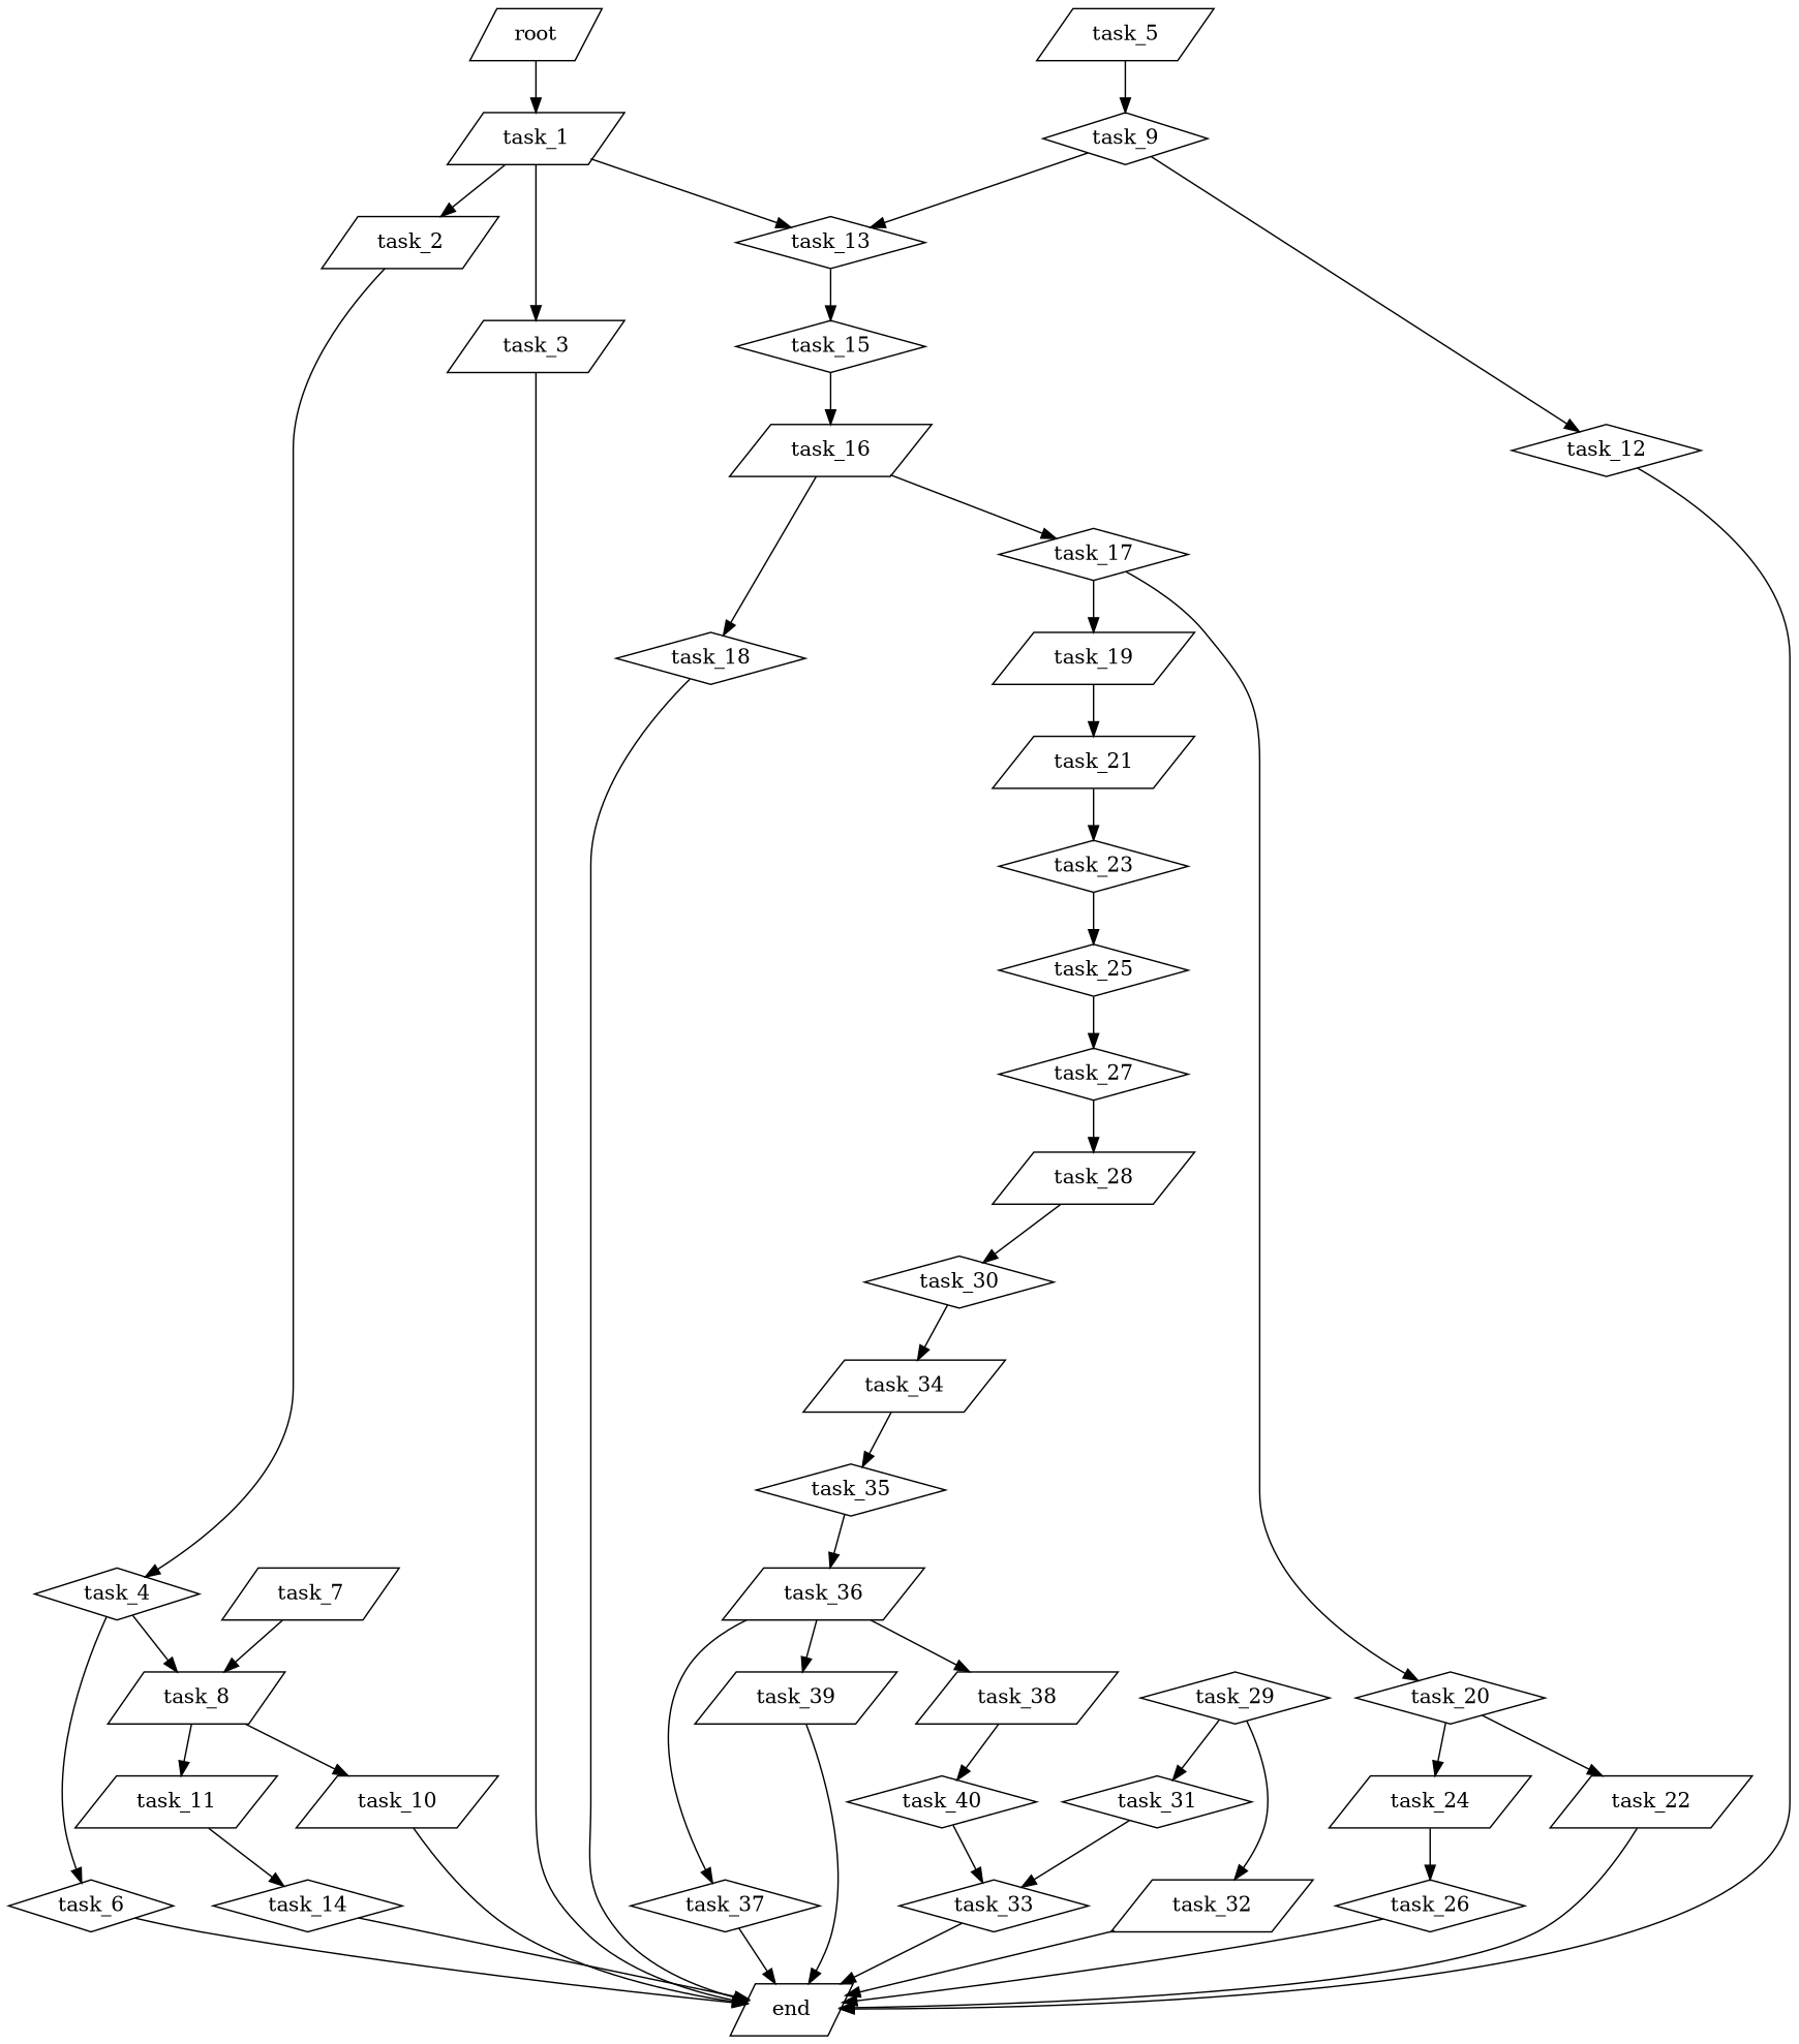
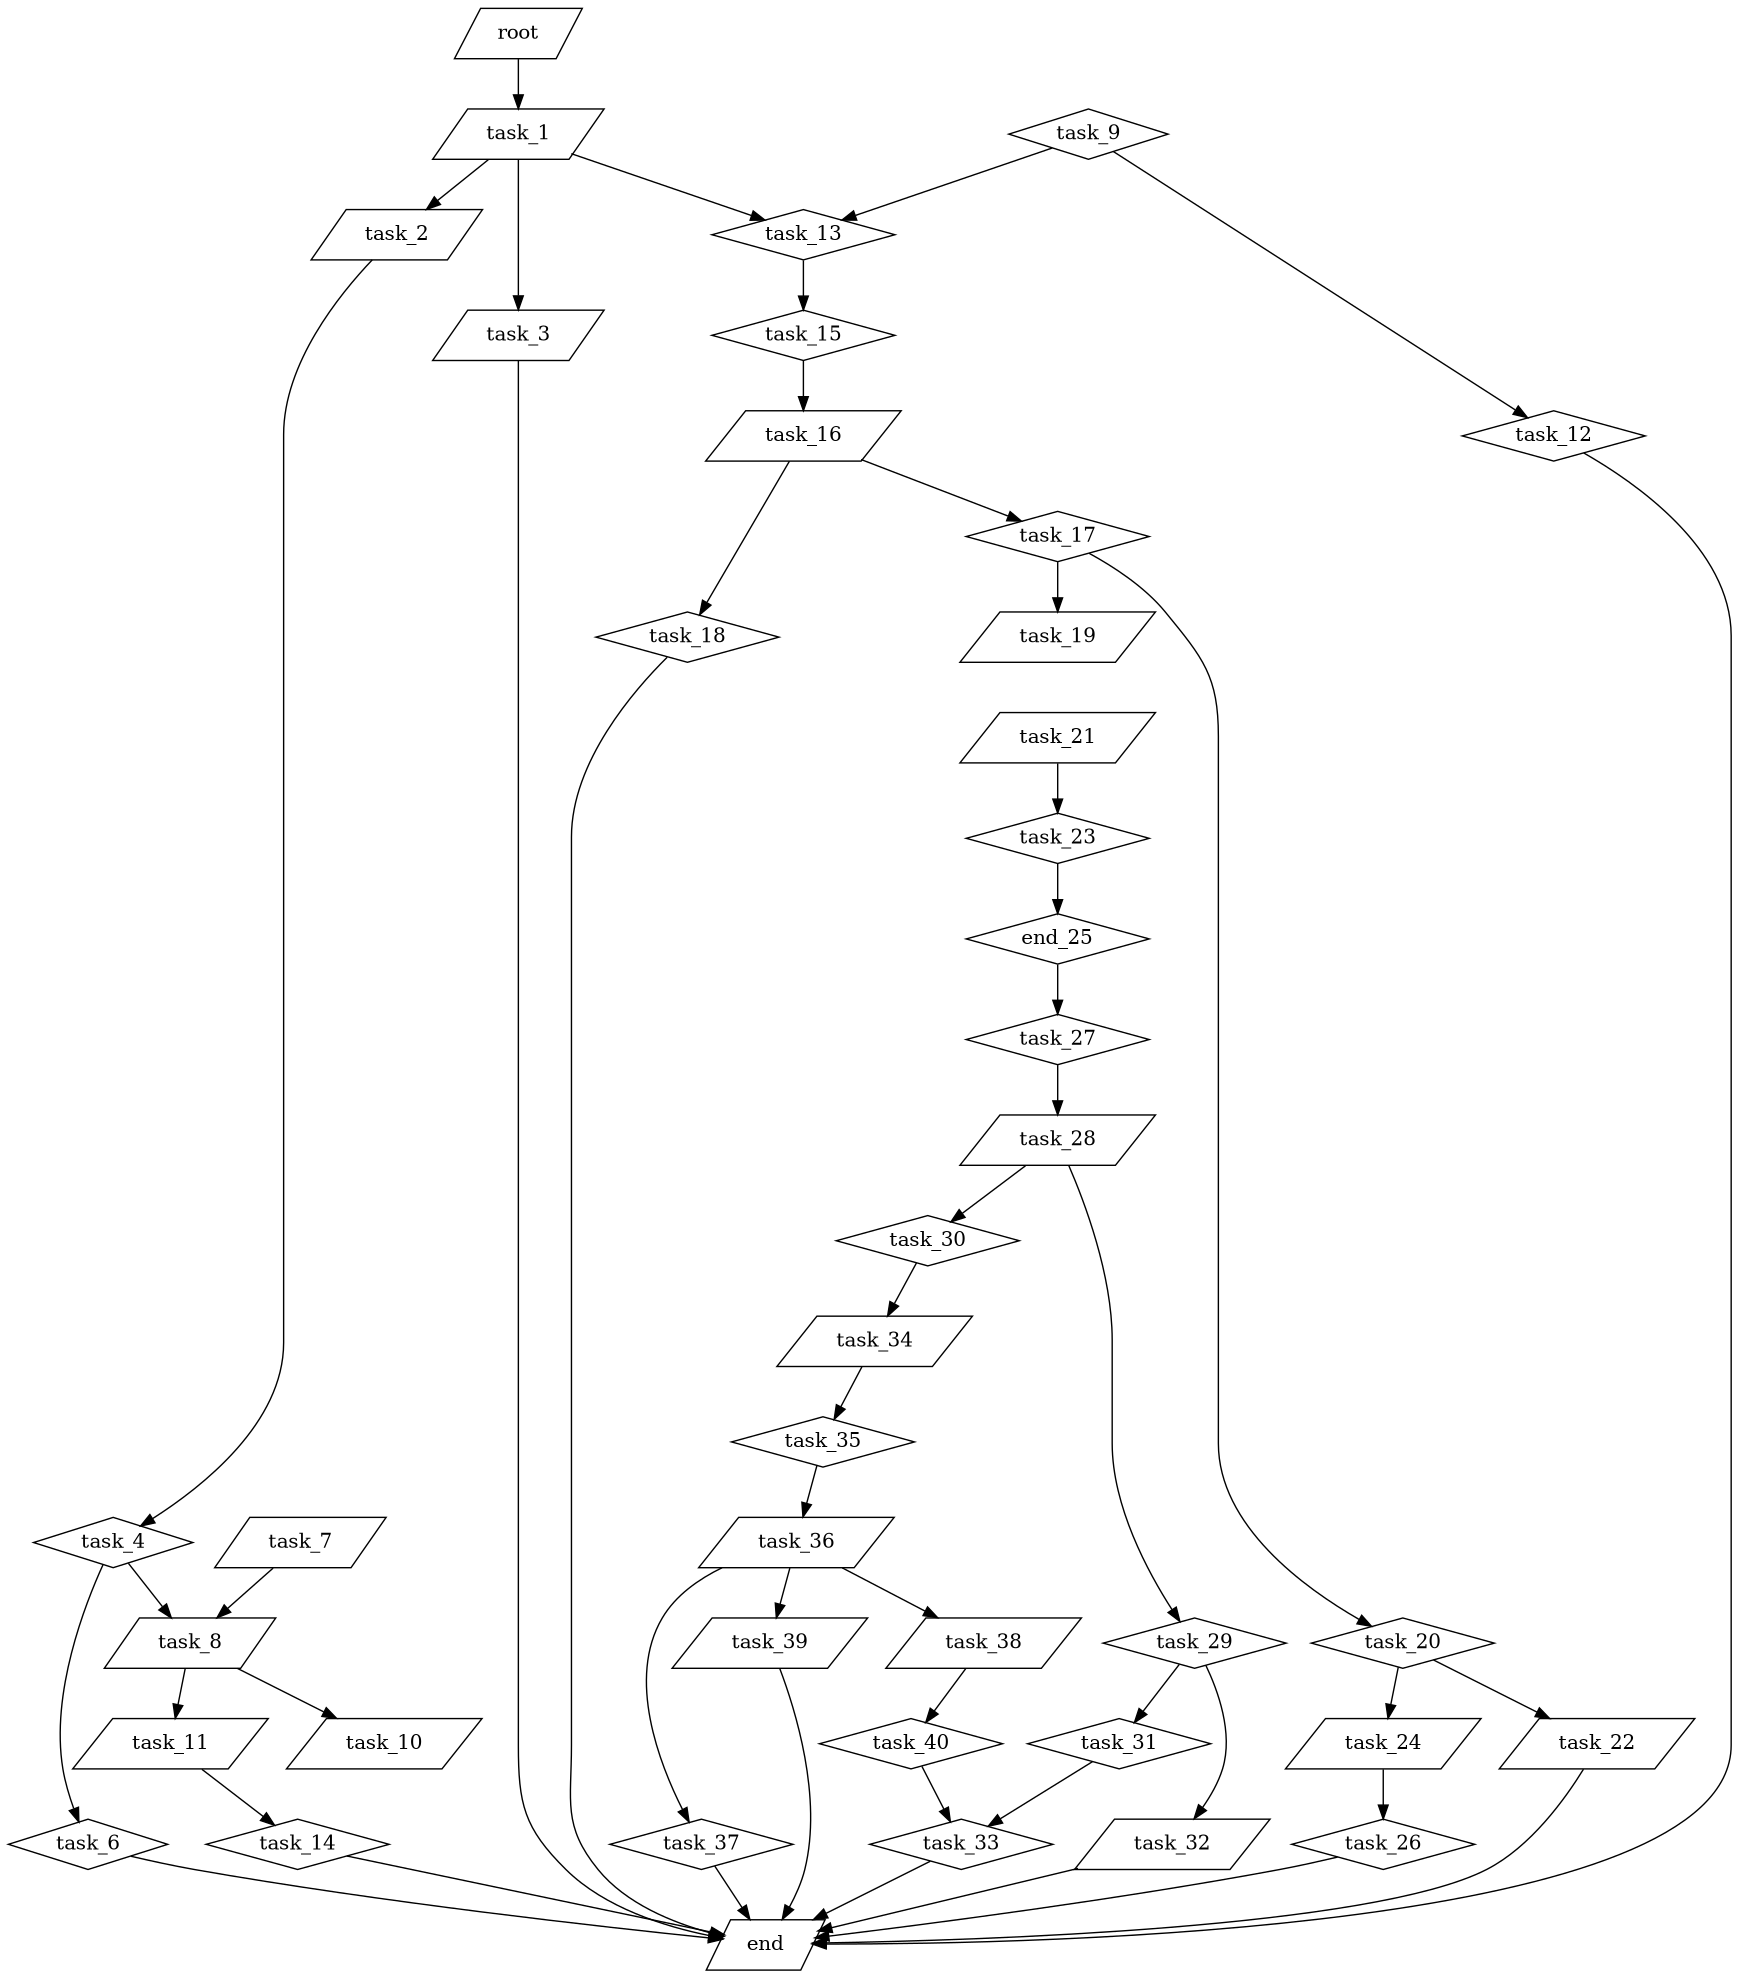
  digraph {
    node [shape=parallelogram]
    root
    task_1
    task_2
    task_3
    task_13 [shape=diamond]
    task_4 [shape=diamond]
    end
    task_9 [shape=diamond]
-   task_5
    task_6 [shape=diamond]
    task_8
    task_7
    task_12 [shape=diamond]
    task_10
    task_11
    task_14 [shape=diamond]
    task_15 [shape=diamond]
    task_16
    task_17 [shape=diamond]
    task_18 [shape=diamond]
    task_19
    task_20 [shape=diamond]
    task_21
    task_22
    task_24
    task_23 [shape=diamond]
    task_26 [shape=diamond]
-   task_25 [shape=diamond]
+   task_25 [shape=diamond label=end_25]
    task_27 [shape=diamond]
    task_28
    task_29 [shape=diamond]
    task_30 [shape=diamond]
    task_31 [shape=diamond]
    task_32
    task_34
    task_33 [shape=diamond]
    task_35 [shape=diamond]
    task_36
    task_37 [shape=diamond]
    task_38
    task_39
    task_40 [shape=diamond]
    root -> task_1
    task_1 -> task_2
    task_1 -> task_3
    task_1 -> task_13
    task_2 -> task_4
    task_3 -> end
    task_13 -> task_15
    task_4 -> task_6
    task_4 -> task_8
    task_9 -> task_13
    task_9 -> task_12
-   task_5 -> task_9
    task_6 -> end
    task_8 -> task_10
    task_8 -> task_11
    task_7 -> task_8
    task_12 -> end
-   task_10 -> end
    task_11 -> task_14
    task_14 -> end
    task_15 -> task_16
    task_16 -> task_17
    task_16 -> task_18
    task_17 -> task_19
    task_17 -> task_20
    task_18 -> end
-   task_19 -> task_21
    task_20 -> task_22
    task_20 -> task_24
    task_21 -> task_23
    task_22 -> end
    task_24 -> task_26
    task_23 -> task_25
    task_26 -> end
    task_25 -> task_27
    task_27 -> task_28
+   task_28 -> task_29
    task_28 -> task_30
    task_29 -> task_31
    task_29 -> task_32
    task_30 -> task_34
    task_31 -> task_33
    task_32 -> end
    task_34 -> task_35
    task_33 -> end
    task_35 -> task_36
    task_36 -> task_37
    task_36 -> task_38
    task_36 -> task_39
    task_37 -> end
    task_38 -> task_40
    task_39 -> end
    task_40 -> task_33
  }
